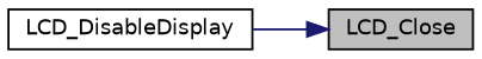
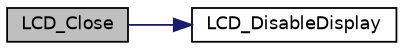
  digraph {
    rankdir=LR
    fontname="DejaVu Sans"
    node [color=black fontname="DejaVu Sans" fontsize=10 shape=record style=filled]
    n1 [fillcolor=grey75 fontcolor=black height=0.2 label=LCD_Close width=0.4]
    n2 [fillcolor=white height=0.2 label=LCD_DisableDisplay width=0.4]
-   n2 -> n1 [color=midnightblue fontname="DejaVu Sans" fontsize=10 labelfontname=Helvetica labelfontsize=10 style=solid]
+   n1 -> n2 [color=midnightblue fontname="DejaVu Sans" fontsize=10 labelfontname=Helvetica labelfontsize=10 style=solid]
  }
